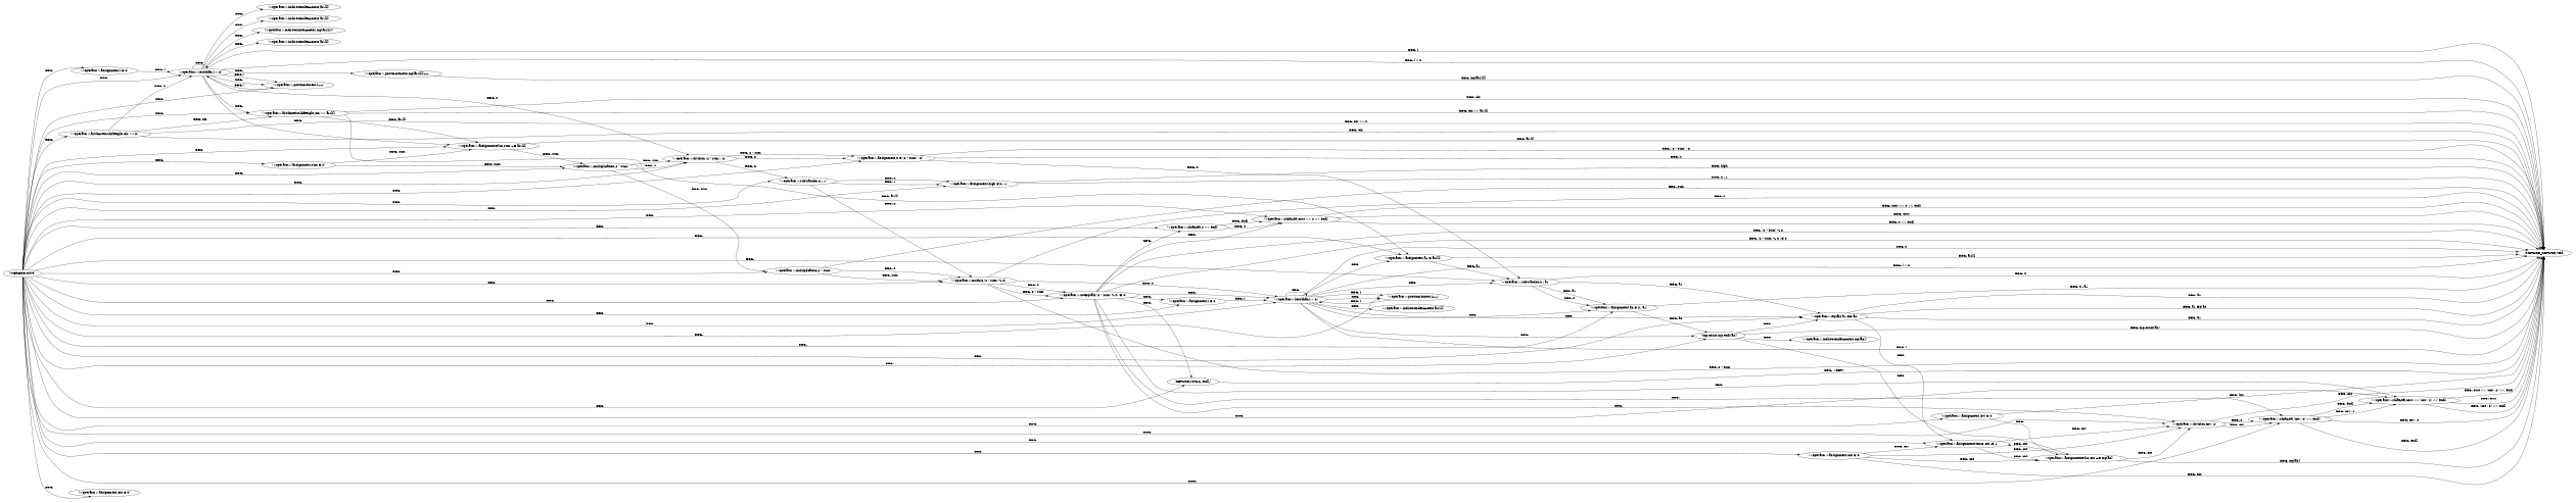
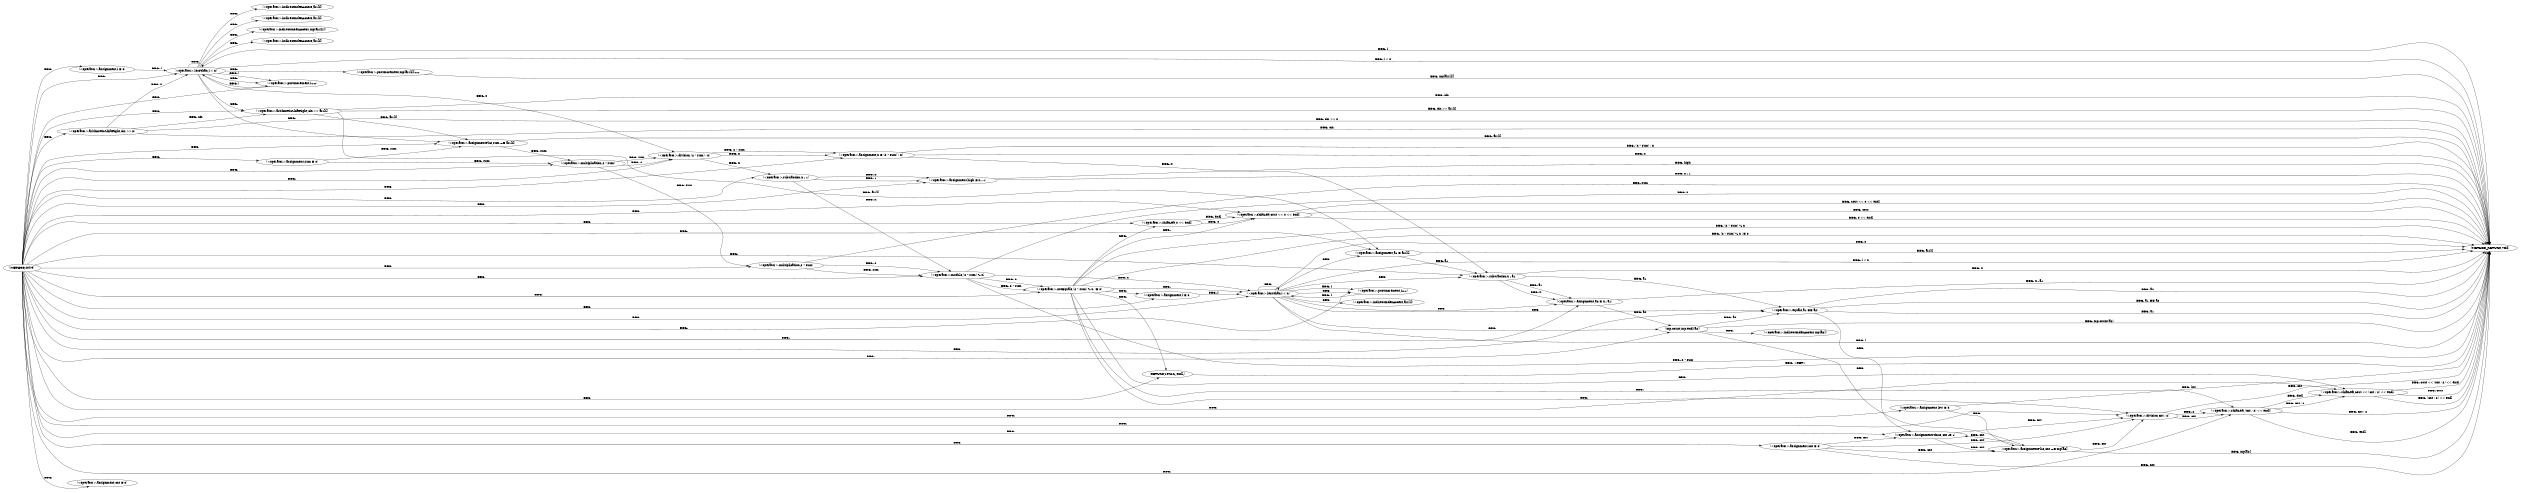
  digraph {
    rankdir=LR
    n1 [label="(METHOD,solve)"]
    n2 [label="(<operator>.arithmeticShiftRight,cin >> n)"]
    n3 [label="(<operator>.assignment,sum = 0)"]
    n4 [label="(<operator>.assignment,x = (2 * sum) / n)"]
    n5 [label="(<operator>.assignment,cnt = 0)"]
    n6 [label="(<operator>.assignment,low = 0)"]
    n7 [label="(<operator>.assignment,high = n - 1)"]
    n8 [label="(<operator>.assignment,cnt = 0)"]
    n9 [label="(<operator>.shiftLeft,cout << (cnt / 2) << endl)"]
    n10 [label="(<operator>.assignment,i = 0)"]
    n11 [label="(<operator>.lessThan,i < n)"]
    n12 [label="(<operator>.postIncrement,i++)"]
    n13 [label="(<operator>.notEquals,(2 * sum) % n != 0)"]
    n14 [label="(<operator>.assignment,i = 0)"]
    n15 [label="(<operator>.lessThan,i < n)"]
    n16 [label="(<operator>.postIncrement,i++)"]
    n17 [label="(<operator>.arithmeticShiftRight,cin >> arr[i])"]
    n18 [label="(<operator>.assignmentPlus,sum += arr[i])"]
    n19 [label="(<operator>.division,(2 * sum) / n)"]
    n20 [label="(<operator>.subtraction,n - 1)"]
    n21 [label="(<operator>.shiftLeft,cout << 0 << endl)"]
    n22 [label="(RETURN,return;,endl;)"]
    n23 [label="(<operator>.assignment,a1 = arr[i])"]
    n24 [label="(<operator>.assignment,a2 = x - a1)"]
    n25 [label="(<operator>.shiftLeft,(cnt / 2) << endl)"]
    n26 [label="(<operator>.multiplication,2 * sum)"]
    n27 [label="(<operator>.modulo,(2 * sum) % n)"]
    n28 [label="(mp.count,mp.endl(a2))"]
    n29 [label="(<operator>.equals,a1 == a2)"]
    n30 [label="(<operator>.assignmentMinus,cnt -= 1)"]
    n31 [label="(<operator>.division,cnt / 2)"]
    n32 [label="(<operator>.multiplication,2 * sum)"]
    n33 [label="(<operator>.shiftLeft,0 << endl)"]
    n34 [label="(<operator>.subtraction,x - a1)"]
    n35 [label="(METHOD_RETURN,void)"]
    n36 [label="(<operator>.assignmentPlus,cnt += mp[a2])"]
    n37 [label="(<operator>.postIncrement,mp[arr[i]]++)"]
    n38 [label="(<operator>.indirectIndexAccess,arr[i])"]
    n39 [label="(<operator>.indirectIndexAccess,arr[i])"]
    n40 [label="(<operator>.indirectIndexAccess,mp[arr[i]])"]
    n41 [label="(<operator>.indirectIndexAccess,arr[i])"]
    n42 [label="(<operator>.indirectIndexAccess,arr[i])"]
    n43 [label="(<operator>.indirectIndexAccess,mp[a2])"]
    n1 -> n2 [label="DDG: "]
    n1 -> n3 [label="DDG: "]
    n1 -> n4 [label="DDG: "]
    n1 -> n5 [label="DDG: "]
    n1 -> n6 [label="DDG: "]
    n1 -> n7 [label="DDG: "]
    n1 -> n8 [label="DDG: "]
    n1 -> n9 [label="DDG: "]
    n1 -> n10 [label="DDG: "]
    n1 -> n11 [label="DDG: "]
    n1 -> n12 [label="DDG: "]
    n1 -> n13 [label="DDG: "]
    n1 -> n14 [label="DDG: "]
    n1 -> n15 [label="DDG: "]
    n1 -> n16 [label="DDG: "]
    n1 -> n17 [label="DDG: "]
    n1 -> n18 [label="DDG: "]
    n1 -> n19 [label="DDG: "]
    n1 -> n20 [label="DDG: "]
    n1 -> n21 [label="DDG: "]
    n1 -> n22 [label="DDG: "]
    n1 -> n23 [label="DDG: "]
    n1 -> n24 [label="DDG: "]
    n1 -> n25 [label="DDG: "]
    n1 -> n26 [label="DDG: "]
    n1 -> n27 [label="DDG: "]
    n1 -> n28 [label="DDG: "]
    n1 -> n29 [label="DDG: "]
    n1 -> n30 [label="DDG: "]
    n1 -> n31 [label="DDG: "]
    n1 -> n32 [label="DDG: "]
    n1 -> n33 [label="DDG: "]
    n1 -> n34 [label="DDG: "]
    n2 -> n11 [label="DDG: n"]
    n2 -> n17 [label="DDG: cin"]
    n2 -> n35 [label="DDG: cin"]
    n2 -> n35 [label="DDG: cin >> n"]
    n3 -> n18 [label="DDG: sum"]
    n3 -> n26 [label="DDG: sum"]
    n4 -> n34 [label="DDG: x"]
    n4 -> n35 [label="DDG: x"]
    n4 -> n35 [label="DDG: (2 * sum) / n"]
    n6 -> n35 [label="DDG: low"]
    n6 -> n36 [label="DDG: "]
    n7 -> n35 [label="DDG: high"]
    n7 -> n35 [label="DDG: n - 1"]
    n8 -> n30 [label="DDG: cnt"]
    n8 -> n31 [label="DDG: cnt"]
    n8 -> n35 [label="DDG: cnt"]
    n8 -> n36 [label="DDG: cnt"]
    n9 -> n35 [label="DDG: cout"]
    n9 -> n35 [label="DDG: (cnt / 2) << endl"]
    n9 -> n35 [label="DDG: cout << (cnt / 2) << endl"]
    n10 -> n11 [label="DDG: i"]
    n11 -> n11 [label="CDG: "]
    n11 -> n12 [label="DDG: i"]
    n11 -> n12 [label="CDG: "]
    n11 -> n17 [label="CDG: "]
    n11 -> n18 [label="CDG: "]
    n11 -> n19 [label="DDG: n"]
    n11 -> n35 [label="DDG: i"]
    n11 -> n35 [label="DDG: i < n"]
    n11 -> n37 [label="CDG: "]
    n11 -> n38 [label="CDG: "]
    n11 -> n39 [label="CDG: "]
    n11 -> n40 [label="CDG: "]
    n11 -> n41 [label="CDG: "]
    n12 -> n11 [label="DDG: i"]
    n13 -> n9 [label="CDG: "]
    n13 -> n14 [label="CDG: "]
    n13 -> n15 [label="CDG: "]
    n13 -> n21 [label="CDG: "]
    n13 -> n22 [label="CDG: "]
    n13 -> n25 [label="CDG: "]
    n13 -> n31 [label="CDG: "]
    n13 -> n33 [label="CDG: "]
    n13 -> n35 [label="DDG: (2 * sum) % n"]
    n13 -> n35 [label="DDG: (2 * sum) % n != 0"]
    n14 -> n15 [label="DDG: i"]
    n15 -> n15 [label="CDG: "]
    n15 -> n16 [label="DDG: i"]
    n15 -> n16 [label="CDG: "]
    n15 -> n23 [label="CDG: "]
    n15 -> n24 [label="CDG: "]
    n15 -> n28 [label="CDG: "]
    n15 -> n29 [label="CDG: "]
    n15 -> n34 [label="CDG: "]
    n15 -> n35 [label="DDG: i"]
    n15 -> n35 [label="DDG: n"]
    n15 -> n35 [label="DDG: i < n"]
    n15 -> n42 [label="CDG: "]
    n16 -> n15 [label="DDG: i"]
    n17 -> n18 [label="DDG: arr[i]"]
    n17 -> n23 [label="DDG: arr[i]"]
    n17 -> n35 [label="DDG: cin"]
    n17 -> n35 [label="DDG: cin >> arr[i]"]
    n18 -> n26 [label="DDG: sum"]
    n18 -> n35 [label="DDG: arr[i]"]
    n19 -> n4 [label="DDG: n"]
    n19 -> n4 [label="DDG: 2 * sum"]
    n19 -> n20 [label="DDG: n"]
    n20 -> n7 [label="DDG: 1"]
    n20 -> n7 [label="DDG: n"]
    n20 -> n27 [label="DDG: n"]
    n21 -> n35 [label="DDG: cout"]
    n21 -> n35 [label="DDG: 0 << endl"]
    n21 -> n35 [label="DDG: cout << 0 << endl"]
    n22 -> n35 [label="DDG: <RET>"]
    n23 -> n34 [label="DDG: a1"]
    n23 -> n35 [label="DDG: arr[i]"]
    n24 -> n28 [label="DDG: a2"]
    n24 -> n35 [label="DDG: x - a1"]
    n25 -> n9 [label="DDG: endl"]
    n25 -> n9 [label="DDG: cnt / 2"]
    n25 -> n35 [label="DDG: cnt / 2"]
    n25 -> n35 [label="DDG: endl"]
    n26 -> n19 [label="DDG: sum"]
    n26 -> n19 [label="DDG: 2"]
    n26 -> n32 [label="DDG: sum"]
    n27 -> n13 [label="DDG: n"]
    n27 -> n13 [label="DDG: 2 * sum"]
    n27 -> n15 [label="DDG: n"]
    n27 -> n35 [label="DDG: 2 * sum"]
    n27 -> n35 [label="DDG: n"]
-   n28 -> n29 [label="CDG: "]
+   n28 -> n29 [label="DDG: a2"]
    n28 -> n35 [label="DDG: mp.count(a2)"]
    n28 -> n36 [label="CDG: "]
    n28 -> n43 [label="CDG: "]
    n29 -> n30 [label="CDG: "]
    n29 -> n35 [label="DDG: a1"]
    n29 -> n35 [label="DDG: a2"]
    n29 -> n35 [label="DDG: a1 == a2"]
    n30 -> n31 [label="DDG: cnt"]
    n30 -> n36 [label="DDG: cnt"]
    n31 -> n25 [label="DDG: 2"]
    n31 -> n25 [label="DDG: cnt"]
    n31 -> n35 [label="DDG: cnt"]
    n32 -> n27 [label="DDG: sum"]
    n32 -> n27 [label="DDG: 2"]
    n32 -> n35 [label="DDG: sum"]
    n33 -> n21 [label="DDG: endl"]
    n33 -> n21 [label="DDG: 0"]
    n34 -> n24 [label="DDG: a1"]
    n34 -> n24 [label="DDG: x"]
    n34 -> n29 [label="DDG: a1"]
    n34 -> n35 [label="DDG: x"]
    n36 -> n30 [label="DDG: cnt"]
    n36 -> n31 [label="DDG: cnt"]
    n36 -> n35 [label="DDG: mp[a2]"]
    n37 -> n35 [label="DDG: mp[arr[i]]"]
  }
